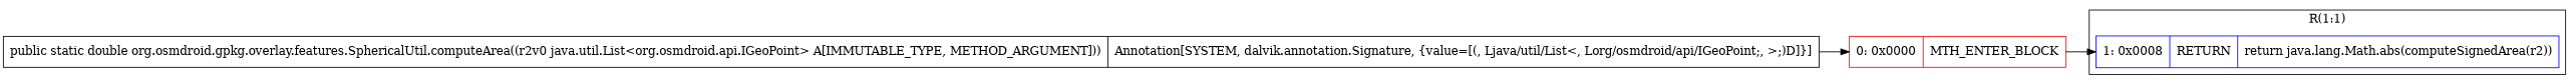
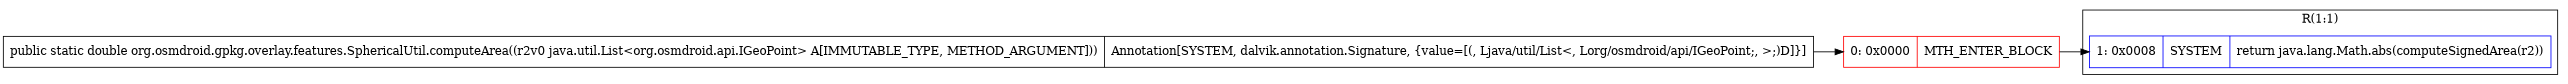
  digraph {
    rankdir=LR
    node [shape=record]
-   n1 [color=blue label="{1\:\ 0x0008|RETURN\l|return java.lang.Math.abs(computeSignedArea(r2))\l}"]
+   n1 [color=blue label="{1\:\ 0x0008|SYSTEM\l|return java.lang.Math.abs(computeSignedArea(r2))\l}"]
    n2 [color=red label="{0\:\ 0x0000|MTH_ENTER_BLOCK\l}"]
    n3 [label="{public static double org.osmdroid.gpkg.overlay.features.SphericalUtil.computeArea((r2v0 java.util.List\<org.osmdroid.api.IGeoPoint\> A[IMMUTABLE_TYPE, METHOD_ARGUMENT]))  | Annotation[SYSTEM, dalvik.annotation.Signature, \{value=[(, Ljava\/util\/List\<, Lorg\/osmdroid\/api\/IGeoPoint;, \>;)D]\}]\l}"]
    subgraph cluster_1 {
      label="R(1:1)"
      n1
    }
    n2 -> n1
    n3 -> n2
  }
